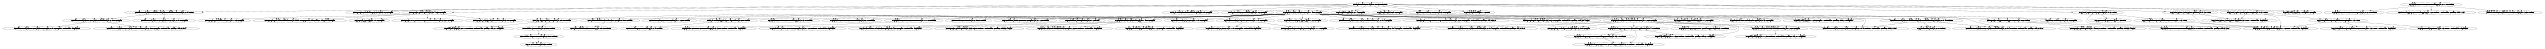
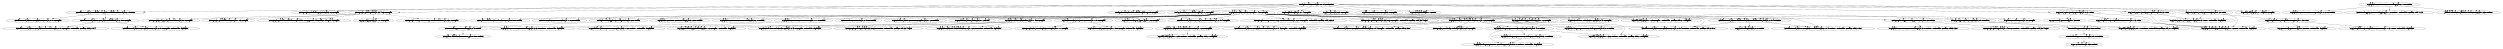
  digraph {
    "net.hydromatic:morel:jar:0.8.0-SNAPSHOT"
    "com.fasterxml.jackson.dataformat:jackson-dataformat-toml:jar:2.19.0:test"
    "com.google.code.findbugs:jsr305:jar:3.0.2:compile"
    "com.google.guava:guava:jar:33.4.8-jre:compile"
-   "net.hydromatic:foodmart-data-hsqldb:jar:0.5:compile"
+   "net.hydromatic:foodmart-data-hsqldb:jar:0.5:compile" [label="net.hydromatic:foodmart-data-hsqldb:org:0.5:compile"]
    "net.hydromatic:scott-data-hsqldb:jar:0.2:compile"
    "org.apache.calcite:calcite-core:jar:1.40.0:compile"
    "org.hsqldb:hsqldb:jar:2.7.4:compile"
    "org.jline:jline:jar:3.25.0:compile"
    "org.hamcrest:hamcrest-core:jar:3.0:compile"
    "org.incava:java-diff:jar:1.1.2:test"
    "org.junit.jupiter:junit-jupiter-api:jar:5.13.1:test"
    "org.junit.jupiter:junit-jupiter-engine:jar:5.13.1:test"
    "org.junit.jupiter:junit-jupiter-params:jar:5.13.1:test"
    "org.slf4j:slf4j-api:jar:2.1.0-alpha1:compile"
    "com.fasterxml.jackson.core:jackson-databind:jar:2.19.0:compile"
    "com.fasterxml.jackson.core:jackson-core:jar:2.19.0:compile"
    "com.google.guava:failureaccess:jar:1.0.3:compile"
    "com.google.guava:listenablefuture:jar:9999.0-empty-to-avoid-conflict-with-guava:compile"
    "org.jspecify:jspecify:jar:1.0.0:compile"
    "com.google.errorprone:error_prone_annotations:jar:2.36.0:compile"
    "com.google.j2objc:j2objc-annotations:jar:3.0.0:compile"
    "org.apache.calcite:calcite-linq4j:jar:1.40.0:compile"
-   "org.locationtech.jts:jts-core:jar:1.19.0:compile"
    "org.locationtech.jts.io:jts-io-common:jar:1.19.0:compile"
    "org.locationtech.proj4j:proj4j:jar:1.2.2:compile"
    "com.fasterxml.jackson.core:jackson-annotations:jar:2.15.4:compile"
    "(com.google.errorprone:error_prone_annotations:jar:2.28.0:compile - omitted for conflict with 2.36.0)"
    "(com.google.guava:guava:jar:33.3.0-jre:compile - omitted for conflict with 33.4.8-jre)"
    "org.apache.calcite.avatica:avatica-core:jar:1.26.0:compile"
    "org.apiguardian:apiguardian-api:jar:1.1.2:compile"
    "org.checkerframework:checker-qual:jar:3.43.0:compile"
    "(org.slf4j:slf4j-api:jar:1.7.25:compile - omitted for conflict with 2.1.0-alpha1)"
    "(com.fasterxml.jackson.core:jackson-core:jar:2.15.4:runtime - omitted for conflict with 2.19.0)"
    "(com.fasterxml.jackson.core:jackson-databind:jar:2.15.4:runtime - omitted for conflict with 2.19.0)"
    "com.fasterxml.jackson.dataformat:jackson-dataformat-yaml:jar:2.15.4:runtime"
    n37 [label="com.google.uzaygezen:uzaygezen-core:jar:0.6:runtime"]
    "com.jayway.jsonpath:json-path:jar:2.9.0:runtime"
    "com.yahoo.datasketches:sketches-core:jar:0.9.0:runtime"
    "commons-codec:commons-codec:jar:1.16.0:runtime"
    "net.hydromatic:aggdesigner-algorithm:jar:6.0:runtime"
    "org.apache.commons:commons-lang3:jar:3.13.0:runtime"
    "org.apache.commons:commons-math3:jar:3.6.1:runtime"
    "org.apache.commons:commons-text:jar:1.11.0:runtime"
    "commons-io:commons-io:jar:2.15.0:runtime"
    "org.codehaus.janino:commons-compiler:jar:3.1.12:runtime"
    n47 [label="org.codehaus.janino:janino:jar:3.1.12:avoid"]
    "org.hamcrest:hamcrest:jar:3.0:compile"
    "org.opentest4j:opentest4j:jar:1.3.0:test"
    "org.junit.platform:junit-platform-commons:jar:1.13.1:test"
    "(org.apiguardian:apiguardian-api:jar:1.1.2:test - omitted for duplicate)"
    "org.junit.platform:junit-platform-engine:jar:1.13.1:test"
    "(org.junit.jupiter:junit-jupiter-api:jar:5.13.1:test - omitted for duplicate)"
    "(com.fasterxml.jackson.core:jackson-annotations:jar:2.19.0:compile - omitted for conflict with 2.15.4)"
    "(com.fasterxml.jackson.core:jackson-core:jar:2.19.0:compile - omitted for duplicate)"
    "(org.apiguardian:apiguardian-api:jar:1.1.2:compile - omitted for duplicate)"
    "(org.checkerframework:checker-qual:jar:3.43.0:compile - omitted for duplicate)"
    "(com.google.guava:guava:jar:33.3.0-jre:runtime - omitted for conflict with 33.4.8-jre)"
    "(org.apache.calcite.avatica:avatica-core:jar:1.26.0:runtime - omitted for duplicate)"
    "com.googlecode.json-simple:json-simple:jar:1.1.1:compile"
    "(org.locationtech.jts:jts-core:jar:1.19.0:compile - omitted for duplicate)"
    "org.apache.calcite.avatica:avatica-metrics:jar:1.26.0:compile"
    "(com.fasterxml.jackson.core:jackson-annotations:jar:2.15.4:compile - omitted for duplicate)"
    "(com.fasterxml.jackson.core:jackson-databind:jar:2.15.4:compile - omitted for conflict with 2.19.0)"
    "com.google.protobuf:protobuf-java:jar:3.25.5:compile"
    "org.apache.httpcomponents.client5:httpclient5:jar:5.4.1:runtime"
    "org.apache.httpcomponents.core5:httpcore5:jar:5.3.1:runtime"
    "(org.slf4j:slf4j-api:jar:1.7.36:runtime - omitted for conflict with 2.1.0-alpha1)"
    "org.yaml:snakeyaml:jar:2.1:runtime"
    "(org.apache.commons:commons-lang3:jar:3.1:runtime - omitted for conflict with 3.13.0)"
    "(com.google.guava:guava:jar:14.0-rc1:runtime - omitted for conflict with 33.4.8-jre)"
    "net.minidev:json-smart:jar:2.5.0:runtime"
    "(org.slf4j:slf4j-api:jar:2.0.11:runtime - omitted for conflict with 2.1.0-alpha1)"
    "com.yahoo.datasketches:memory:jar:0.9.0:runtime"
    "commons-lang:commons-lang:jar:2.4:runtime"
    "org.apache.commons:commons-dbcp2:jar:2.11.0:runtime"
    "org.apache.commons:commons-pool2:jar:2.12.0:runtime"
    "(commons-logging:commons-logging:jar:1.2:runtime - omitted for conflict with 1.1.3)"
    "jakarta.transaction:jakarta.transaction-api:jar:1.3.3:runtime"
    "(org.apache.commons:commons-lang3:jar:3.13.0:runtime - omitted for duplicate)"
    "(org.codehaus.janino:commons-compiler:jar:3.1.12:runtime - omitted for duplicate)"
    "(org.opentest4j:opentest4j:jar:1.3.0:test - omitted for duplicate)"
    "(org.junit.platform:junit-platform-commons:jar:1.13.1:test - omitted for duplicate)"
    "(org.slf4j:slf4j-api:jar:1.7.25:runtime - omitted for conflict with 2.1.0-alpha1)"
    "(org.apache.httpcomponents.core5:httpcore5:jar:5.3.1:runtime - omitted for duplicate)"
    "org.apache.httpcomponents.core5:httpcore5-h2:jar:5.3.1:runtime"
    "net.minidev:accessors-smart:jar:2.5.0:runtime"
    "org.ow2.asm:asm:jar:9.3:runtime"
    "net.hydromatic:morel:jar:0.8.0-SNAPSHOT" -> "com.fasterxml.jackson.dataformat:jackson-dataformat-toml:jar:2.19.0:test"
    "net.hydromatic:morel:jar:0.8.0-SNAPSHOT" -> "com.google.code.findbugs:jsr305:jar:3.0.2:compile"
    "net.hydromatic:morel:jar:0.8.0-SNAPSHOT" -> "com.google.guava:guava:jar:33.4.8-jre:compile"
    "net.hydromatic:morel:jar:0.8.0-SNAPSHOT" -> "net.hydromatic:foodmart-data-hsqldb:jar:0.5:compile"
    "net.hydromatic:morel:jar:0.8.0-SNAPSHOT" -> "net.hydromatic:scott-data-hsqldb:jar:0.2:compile"
    "net.hydromatic:morel:jar:0.8.0-SNAPSHOT" -> "org.apache.calcite:calcite-core:jar:1.40.0:compile"
    "net.hydromatic:morel:jar:0.8.0-SNAPSHOT" -> "org.hsqldb:hsqldb:jar:2.7.4:compile"
    "net.hydromatic:morel:jar:0.8.0-SNAPSHOT" -> "org.jline:jline:jar:3.25.0:compile"
    "net.hydromatic:morel:jar:0.8.0-SNAPSHOT" -> "org.hamcrest:hamcrest-core:jar:3.0:compile"
    "net.hydromatic:morel:jar:0.8.0-SNAPSHOT" -> "org.incava:java-diff:jar:1.1.2:test"
    "net.hydromatic:morel:jar:0.8.0-SNAPSHOT" -> "org.junit.jupiter:junit-jupiter-api:jar:5.13.1:test"
    "net.hydromatic:morel:jar:0.8.0-SNAPSHOT" -> "org.junit.jupiter:junit-jupiter-engine:jar:5.13.1:test"
    "net.hydromatic:morel:jar:0.8.0-SNAPSHOT" -> "org.junit.jupiter:junit-jupiter-params:jar:5.13.1:test"
    "net.hydromatic:morel:jar:0.8.0-SNAPSHOT" -> "org.slf4j:slf4j-api:jar:2.1.0-alpha1:compile"
    "com.fasterxml.jackson.dataformat:jackson-dataformat-toml:jar:2.19.0:test" -> "com.fasterxml.jackson.core:jackson-databind:jar:2.19.0:compile"
    "com.fasterxml.jackson.dataformat:jackson-dataformat-toml:jar:2.19.0:test" -> "com.fasterxml.jackson.core:jackson-core:jar:2.19.0:compile"
    "com.google.guava:guava:jar:33.4.8-jre:compile" -> "com.google.guava:failureaccess:jar:1.0.3:compile"
    "com.google.guava:guava:jar:33.4.8-jre:compile" -> "com.google.guava:listenablefuture:jar:9999.0-empty-to-avoid-conflict-with-guava:compile"
    "com.google.guava:guava:jar:33.4.8-jre:compile" -> "org.jspecify:jspecify:jar:1.0.0:compile"
    "com.google.guava:guava:jar:33.4.8-jre:compile" -> "com.google.errorprone:error_prone_annotations:jar:2.36.0:compile"
    "com.google.guava:guava:jar:33.4.8-jre:compile" -> "com.google.j2objc:j2objc-annotations:jar:3.0.0:compile"
    "org.apache.calcite:calcite-core:jar:1.40.0:compile" -> "org.apache.calcite:calcite-linq4j:jar:1.40.0:compile"
-   "org.apache.calcite:calcite-core:jar:1.40.0:compile" -> "org.locationtech.jts:jts-core:jar:1.19.0:compile"
    "org.apache.calcite:calcite-core:jar:1.40.0:compile" -> "org.locationtech.jts.io:jts-io-common:jar:1.19.0:compile"
    "org.apache.calcite:calcite-core:jar:1.40.0:compile" -> "org.locationtech.proj4j:proj4j:jar:1.2.2:compile"
    "org.apache.calcite:calcite-core:jar:1.40.0:compile" -> "com.fasterxml.jackson.core:jackson-annotations:jar:2.15.4:compile"
    "org.apache.calcite:calcite-core:jar:1.40.0:compile" -> "(com.google.errorprone:error_prone_annotations:jar:2.28.0:compile - omitted for conflict with 2.36.0)"
    "org.apache.calcite:calcite-core:jar:1.40.0:compile" -> "(com.google.guava:guava:jar:33.3.0-jre:compile - omitted for conflict with 33.4.8-jre)"
    "org.apache.calcite:calcite-core:jar:1.40.0:compile" -> "org.apache.calcite.avatica:avatica-core:jar:1.26.0:compile"
    "org.apache.calcite:calcite-core:jar:1.40.0:compile" -> "org.apiguardian:apiguardian-api:jar:1.1.2:compile"
    "org.apache.calcite:calcite-core:jar:1.40.0:compile" -> "org.checkerframework:checker-qual:jar:3.43.0:compile"
    "org.apache.calcite:calcite-core:jar:1.40.0:compile" -> "(org.slf4j:slf4j-api:jar:1.7.25:compile - omitted for conflict with 2.1.0-alpha1)"
    "org.apache.calcite:calcite-core:jar:1.40.0:compile" -> "(com.fasterxml.jackson.core:jackson-core:jar:2.15.4:runtime - omitted for conflict with 2.19.0)"
    "org.apache.calcite:calcite-core:jar:1.40.0:compile" -> "(com.fasterxml.jackson.core:jackson-databind:jar:2.15.4:runtime - omitted for conflict with 2.19.0)"
    "org.apache.calcite:calcite-core:jar:1.40.0:compile" -> "com.fasterxml.jackson.dataformat:jackson-dataformat-yaml:jar:2.15.4:runtime"
    "org.apache.calcite:calcite-core:jar:1.40.0:compile" -> n37
    "org.apache.calcite:calcite-core:jar:1.40.0:compile" -> "com.jayway.jsonpath:json-path:jar:2.9.0:runtime"
    "org.apache.calcite:calcite-core:jar:1.40.0:compile" -> "com.yahoo.datasketches:sketches-core:jar:0.9.0:runtime"
    "org.apache.calcite:calcite-core:jar:1.40.0:compile" -> "commons-codec:commons-codec:jar:1.16.0:runtime"
    "org.apache.calcite:calcite-core:jar:1.40.0:compile" -> "net.hydromatic:aggdesigner-algorithm:jar:6.0:runtime"
    "org.apache.calcite:calcite-core:jar:1.40.0:compile" -> "org.apache.commons:commons-lang3:jar:3.13.0:runtime"
    "org.apache.calcite:calcite-core:jar:1.40.0:compile" -> "org.apache.commons:commons-math3:jar:3.6.1:runtime"
    "org.apache.calcite:calcite-core:jar:1.40.0:compile" -> "org.apache.commons:commons-text:jar:1.11.0:runtime"
    "org.apache.calcite:calcite-core:jar:1.40.0:compile" -> "commons-io:commons-io:jar:2.15.0:runtime"
    "org.apache.calcite:calcite-core:jar:1.40.0:compile" -> "org.codehaus.janino:commons-compiler:jar:3.1.12:runtime"
    "org.apache.calcite:calcite-core:jar:1.40.0:compile" -> n47
    "org.hamcrest:hamcrest-core:jar:3.0:compile" -> "org.hamcrest:hamcrest:jar:3.0:compile"
    "org.junit.jupiter:junit-jupiter-api:jar:5.13.1:test" -> "org.opentest4j:opentest4j:jar:1.3.0:test"
    "org.junit.jupiter:junit-jupiter-api:jar:5.13.1:test" -> "org.junit.platform:junit-platform-commons:jar:1.13.1:test"
    "org.junit.jupiter:junit-jupiter-api:jar:5.13.1:test" -> "(org.apiguardian:apiguardian-api:jar:1.1.2:test - omitted for duplicate)"
    "org.junit.jupiter:junit-jupiter-engine:jar:5.13.1:test" -> "(org.apiguardian:apiguardian-api:jar:1.1.2:test - omitted for duplicate)"
    "org.junit.jupiter:junit-jupiter-engine:jar:5.13.1:test" -> "org.junit.platform:junit-platform-engine:jar:1.13.1:test"
    "org.junit.jupiter:junit-jupiter-engine:jar:5.13.1:test" -> "(org.junit.jupiter:junit-jupiter-api:jar:5.13.1:test - omitted for duplicate)"
    "org.junit.jupiter:junit-jupiter-params:jar:5.13.1:test" -> "(org.apiguardian:apiguardian-api:jar:1.1.2:test - omitted for duplicate)"
    "org.junit.jupiter:junit-jupiter-params:jar:5.13.1:test" -> "(org.junit.jupiter:junit-jupiter-api:jar:5.13.1:test - omitted for duplicate)"
    "com.fasterxml.jackson.core:jackson-databind:jar:2.19.0:compile" -> "(com.fasterxml.jackson.core:jackson-annotations:jar:2.19.0:compile - omitted for conflict with 2.15.4)"
    "com.fasterxml.jackson.core:jackson-databind:jar:2.19.0:compile" -> "(com.fasterxml.jackson.core:jackson-core:jar:2.19.0:compile - omitted for duplicate)"
    "org.apache.calcite:calcite-linq4j:jar:1.40.0:compile" -> "(org.apiguardian:apiguardian-api:jar:1.1.2:compile - omitted for duplicate)"
    "org.apache.calcite:calcite-linq4j:jar:1.40.0:compile" -> "(org.checkerframework:checker-qual:jar:3.43.0:compile - omitted for duplicate)"
    "org.apache.calcite:calcite-linq4j:jar:1.40.0:compile" -> "(com.google.guava:guava:jar:33.3.0-jre:runtime - omitted for conflict with 33.4.8-jre)"
    "org.apache.calcite:calcite-linq4j:jar:1.40.0:compile" -> "(org.apache.calcite.avatica:avatica-core:jar:1.26.0:runtime - omitted for duplicate)"
    "org.locationtech.jts.io:jts-io-common:jar:1.19.0:compile" -> "com.googlecode.json-simple:json-simple:jar:1.1.1:compile"
    "org.locationtech.jts.io:jts-io-common:jar:1.19.0:compile" -> "(org.locationtech.jts:jts-core:jar:1.19.0:compile - omitted for duplicate)"
    "org.apache.calcite.avatica:avatica-core:jar:1.26.0:compile" -> "(com.fasterxml.jackson.core:jackson-core:jar:2.15.4:runtime - omitted for conflict with 2.19.0)"
    "org.apache.calcite.avatica:avatica-core:jar:1.26.0:compile" -> "org.apache.calcite.avatica:avatica-metrics:jar:1.26.0:compile"
    "org.apache.calcite.avatica:avatica-core:jar:1.26.0:compile" -> "(com.fasterxml.jackson.core:jackson-annotations:jar:2.15.4:compile - omitted for duplicate)"
    "org.apache.calcite.avatica:avatica-core:jar:1.26.0:compile" -> "(com.fasterxml.jackson.core:jackson-databind:jar:2.15.4:compile - omitted for conflict with 2.19.0)"
    "org.apache.calcite.avatica:avatica-core:jar:1.26.0:compile" -> "com.google.protobuf:protobuf-java:jar:3.25.5:compile"
    "org.apache.calcite.avatica:avatica-core:jar:1.26.0:compile" -> "org.apache.httpcomponents.client5:httpclient5:jar:5.4.1:runtime"
    "org.apache.calcite.avatica:avatica-core:jar:1.26.0:compile" -> "org.apache.httpcomponents.core5:httpcore5:jar:5.3.1:runtime"
    "org.apache.calcite.avatica:avatica-core:jar:1.26.0:compile" -> "(org.slf4j:slf4j-api:jar:1.7.36:runtime - omitted for conflict with 2.1.0-alpha1)"
    "com.fasterxml.jackson.dataformat:jackson-dataformat-yaml:jar:2.15.4:runtime" -> "(com.fasterxml.jackson.core:jackson-core:jar:2.15.4:runtime - omitted for conflict with 2.19.0)"
    "com.fasterxml.jackson.dataformat:jackson-dataformat-yaml:jar:2.15.4:runtime" -> "(com.fasterxml.jackson.core:jackson-databind:jar:2.15.4:runtime - omitted for conflict with 2.19.0)"
    "com.fasterxml.jackson.dataformat:jackson-dataformat-yaml:jar:2.15.4:runtime" -> "org.yaml:snakeyaml:jar:2.1:runtime"
    n37 -> "(org.apache.commons:commons-lang3:jar:3.1:runtime - omitted for conflict with 3.13.0)"
    n37 -> "(com.google.guava:guava:jar:14.0-rc1:runtime - omitted for conflict with 33.4.8-jre)"
    "com.jayway.jsonpath:json-path:jar:2.9.0:runtime" -> "net.minidev:json-smart:jar:2.5.0:runtime"
    "com.jayway.jsonpath:json-path:jar:2.9.0:runtime" -> "(org.slf4j:slf4j-api:jar:2.0.11:runtime - omitted for conflict with 2.1.0-alpha1)"
-   "com.yahoo.datasketches:sketches-core:jar:0.9.0:runtime" -> "com.yahoo.datasketches:memory:jar:0.9.0:runtime"
+   "commons-lang:commons-lang:jar:2.4:runtime" -> "com.yahoo.datasketches:memory:jar:0.9.0:runtime"
    "net.hydromatic:aggdesigner-algorithm:jar:6.0:runtime" -> "commons-lang:commons-lang:jar:2.4:runtime"
    "org.apache.commons:commons-text:jar:1.11.0:runtime" -> "(org.apache.commons:commons-lang3:jar:3.13.0:runtime - omitted for duplicate)"
    n47 -> "(org.codehaus.janino:commons-compiler:jar:3.1.12:runtime - omitted for duplicate)"
    "org.junit.platform:junit-platform-commons:jar:1.13.1:test" -> "(org.apiguardian:apiguardian-api:jar:1.1.2:test - omitted for duplicate)"
    "org.junit.platform:junit-platform-engine:jar:1.13.1:test" -> "(org.apiguardian:apiguardian-api:jar:1.1.2:test - omitted for duplicate)"
    "org.junit.platform:junit-platform-engine:jar:1.13.1:test" -> "(org.opentest4j:opentest4j:jar:1.3.0:test - omitted for duplicate)"
    "org.junit.platform:junit-platform-engine:jar:1.13.1:test" -> "(org.junit.platform:junit-platform-commons:jar:1.13.1:test - omitted for duplicate)"
    "org.apache.calcite.avatica:avatica-metrics:jar:1.26.0:compile" -> "(org.slf4j:slf4j-api:jar:1.7.25:runtime - omitted for conflict with 2.1.0-alpha1)"
    "org.apache.httpcomponents.client5:httpclient5:jar:5.4.1:runtime" -> "(org.slf4j:slf4j-api:jar:1.7.36:runtime - omitted for conflict with 2.1.0-alpha1)"
    "org.apache.httpcomponents.client5:httpclient5:jar:5.4.1:runtime" -> "(org.apache.httpcomponents.core5:httpcore5:jar:5.3.1:runtime - omitted for duplicate)"
    "org.apache.httpcomponents.client5:httpclient5:jar:5.4.1:runtime" -> "org.apache.httpcomponents.core5:httpcore5-h2:jar:5.3.1:runtime"
    "net.minidev:json-smart:jar:2.5.0:runtime" -> "net.minidev:accessors-smart:jar:2.5.0:runtime"
    "org.apache.commons:commons-dbcp2:jar:2.11.0:runtime" -> "org.apache.commons:commons-pool2:jar:2.12.0:runtime"
    "org.apache.commons:commons-dbcp2:jar:2.11.0:runtime" -> "(commons-logging:commons-logging:jar:1.2:runtime - omitted for conflict with 1.1.3)"
    "org.apache.commons:commons-dbcp2:jar:2.11.0:runtime" -> "jakarta.transaction:jakarta.transaction-api:jar:1.3.3:runtime"
    "org.apache.httpcomponents.core5:httpcore5-h2:jar:5.3.1:runtime" -> "(org.apache.httpcomponents.core5:httpcore5:jar:5.3.1:runtime - omitted for duplicate)"
    "net.minidev:accessors-smart:jar:2.5.0:runtime" -> "org.ow2.asm:asm:jar:9.3:runtime"
  }
